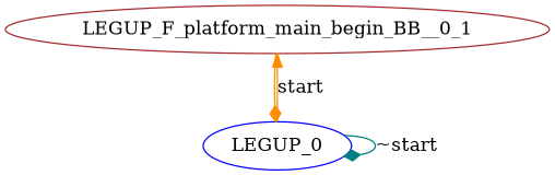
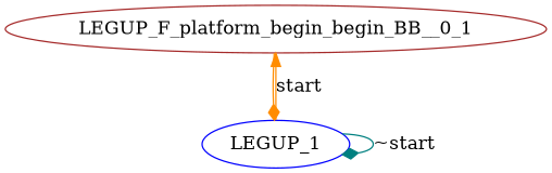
  digraph {
    edge [color=darkorange arrowhead=diamond]
-   n1 [label=LEGUP_F_platform_main_begin_BB__0_1 color=brown]
-   n2 [label=LEGUP_0 color=blue]
+   n1 [label=LEGUP_F_platform_begin_begin_BB__0_1 color=brown]
+   n2 [label=LEGUP_1 color=blue]
    n1 -> n2
    n2 -> n1 [label=start arrowhead=normal]
    n2 -> n2 [label="~start" color=teal]
  }
